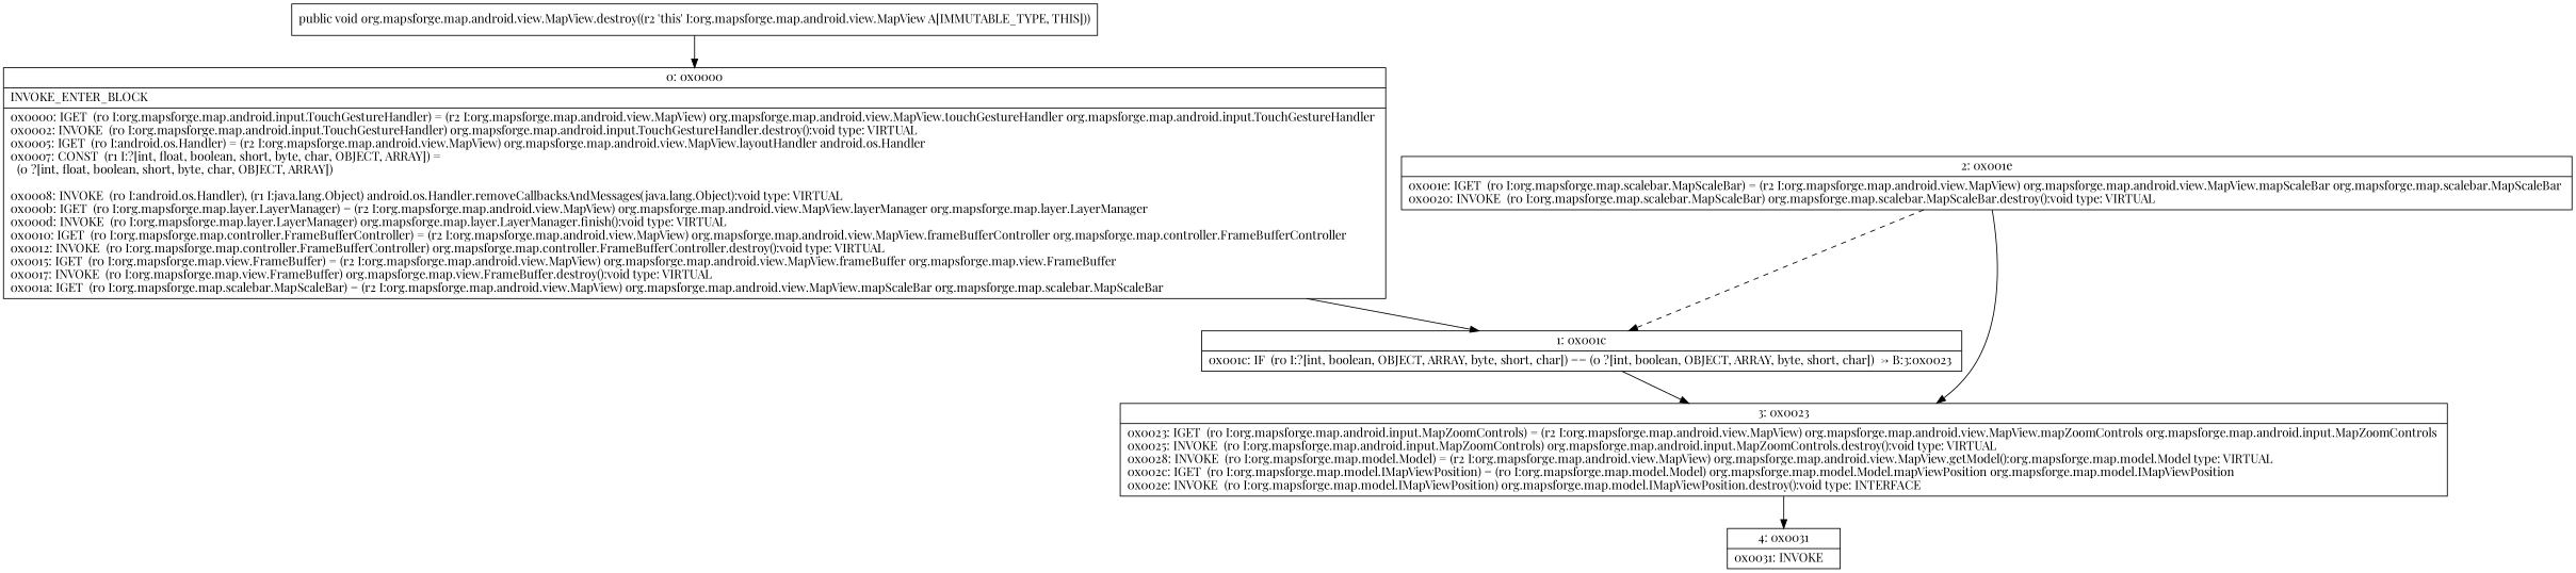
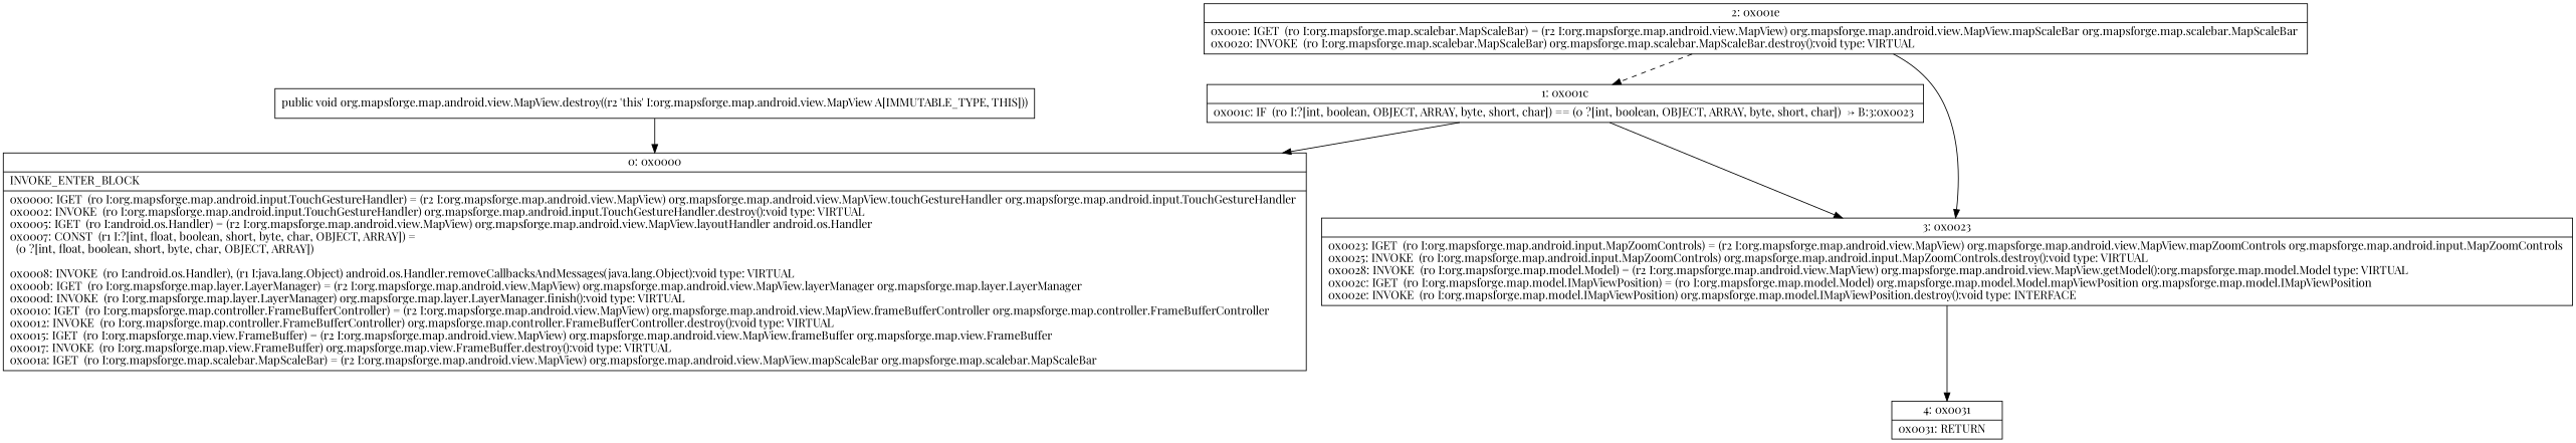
  digraph {
    fontname="Playfair Display"
    node [fontname="Playfair Display" shape=record]
    edge [fontname="Playfair Display"]
    n1 [label="{0\:\ 0x0000|INVOKE_ENTER_BLOCK\l|0x0000: IGET  (r0 I:org.mapsforge.map.android.input.TouchGestureHandler) = (r2 I:org.mapsforge.map.android.view.MapView) org.mapsforge.map.android.view.MapView.touchGestureHandler org.mapsforge.map.android.input.TouchGestureHandler \l0x0002: INVOKE  (r0 I:org.mapsforge.map.android.input.TouchGestureHandler) org.mapsforge.map.android.input.TouchGestureHandler.destroy():void type: VIRTUAL \l0x0005: IGET  (r0 I:android.os.Handler) = (r2 I:org.mapsforge.map.android.view.MapView) org.mapsforge.map.android.view.MapView.layoutHandler android.os.Handler \l0x0007: CONST  (r1 I:?[int, float, boolean, short, byte, char, OBJECT, ARRAY]) = \l  (0 ?[int, float, boolean, short, byte, char, OBJECT, ARRAY])\l \l0x0008: INVOKE  (r0 I:android.os.Handler), (r1 I:java.lang.Object) android.os.Handler.removeCallbacksAndMessages(java.lang.Object):void type: VIRTUAL \l0x000b: IGET  (r0 I:org.mapsforge.map.layer.LayerManager) = (r2 I:org.mapsforge.map.android.view.MapView) org.mapsforge.map.android.view.MapView.layerManager org.mapsforge.map.layer.LayerManager \l0x000d: INVOKE  (r0 I:org.mapsforge.map.layer.LayerManager) org.mapsforge.map.layer.LayerManager.finish():void type: VIRTUAL \l0x0010: IGET  (r0 I:org.mapsforge.map.controller.FrameBufferController) = (r2 I:org.mapsforge.map.android.view.MapView) org.mapsforge.map.android.view.MapView.frameBufferController org.mapsforge.map.controller.FrameBufferController \l0x0012: INVOKE  (r0 I:org.mapsforge.map.controller.FrameBufferController) org.mapsforge.map.controller.FrameBufferController.destroy():void type: VIRTUAL \l0x0015: IGET  (r0 I:org.mapsforge.map.view.FrameBuffer) = (r2 I:org.mapsforge.map.android.view.MapView) org.mapsforge.map.android.view.MapView.frameBuffer org.mapsforge.map.view.FrameBuffer \l0x0017: INVOKE  (r0 I:org.mapsforge.map.view.FrameBuffer) org.mapsforge.map.view.FrameBuffer.destroy():void type: VIRTUAL \l0x001a: IGET  (r0 I:org.mapsforge.map.scalebar.MapScaleBar) = (r2 I:org.mapsforge.map.android.view.MapView) org.mapsforge.map.android.view.MapView.mapScaleBar org.mapsforge.map.scalebar.MapScaleBar \l}"]
    n2 [label="{1\:\ 0x001c|0x001c: IF  (r0 I:?[int, boolean, OBJECT, ARRAY, byte, short, char]) == (0 ?[int, boolean, OBJECT, ARRAY, byte, short, char])  \-\> B:3:0x0023 \l}"]
    n3 [label="{3\:\ 0x0023|0x0023: IGET  (r0 I:org.mapsforge.map.android.input.MapZoomControls) = (r2 I:org.mapsforge.map.android.view.MapView) org.mapsforge.map.android.view.MapView.mapZoomControls org.mapsforge.map.android.input.MapZoomControls \l0x0025: INVOKE  (r0 I:org.mapsforge.map.android.input.MapZoomControls) org.mapsforge.map.android.input.MapZoomControls.destroy():void type: VIRTUAL \l0x0028: INVOKE  (r0 I:org.mapsforge.map.model.Model) = (r2 I:org.mapsforge.map.android.view.MapView) org.mapsforge.map.android.view.MapView.getModel():org.mapsforge.map.model.Model type: VIRTUAL \l0x002c: IGET  (r0 I:org.mapsforge.map.model.IMapViewPosition) = (r0 I:org.mapsforge.map.model.Model) org.mapsforge.map.model.Model.mapViewPosition org.mapsforge.map.model.IMapViewPosition \l0x002e: INVOKE  (r0 I:org.mapsforge.map.model.IMapViewPosition) org.mapsforge.map.model.IMapViewPosition.destroy():void type: INTERFACE \l}"]
    n4 [label="{2\:\ 0x001e|0x001e: IGET  (r0 I:org.mapsforge.map.scalebar.MapScaleBar) = (r2 I:org.mapsforge.map.android.view.MapView) org.mapsforge.map.android.view.MapView.mapScaleBar org.mapsforge.map.scalebar.MapScaleBar \l0x0020: INVOKE  (r0 I:org.mapsforge.map.scalebar.MapScaleBar) org.mapsforge.map.scalebar.MapScaleBar.destroy():void type: VIRTUAL \l}"]
-   n5 [label="{4\:\ 0x0031|0x0031: INVOKE   \l}"]
+   n5 [label="{4\:\ 0x0031|0x0031: RETURN   \l}"]
    n6 [label="{public void org.mapsforge.map.android.view.MapView.destroy((r2 'this' I:org.mapsforge.map.android.view.MapView A[IMMUTABLE_TYPE, THIS])) }"]
-   n1 -> n2
+   n2 -> n1
    n2 -> n3
    n3 -> n5
    n4 -> n2 [style=dashed]
    n4 -> n3
    n6 -> n1
  }
